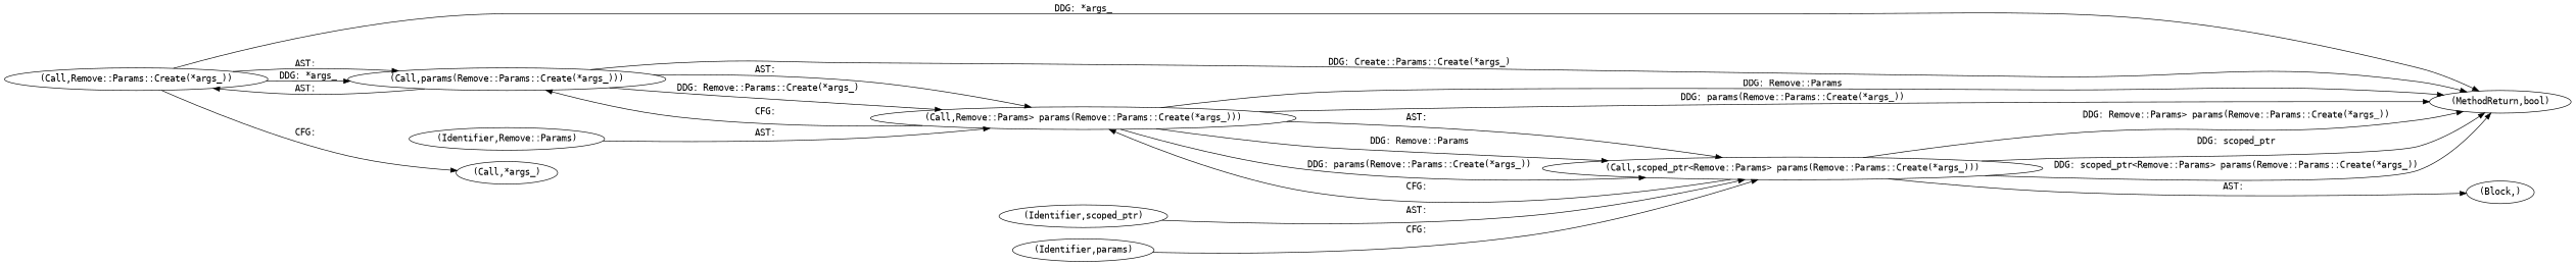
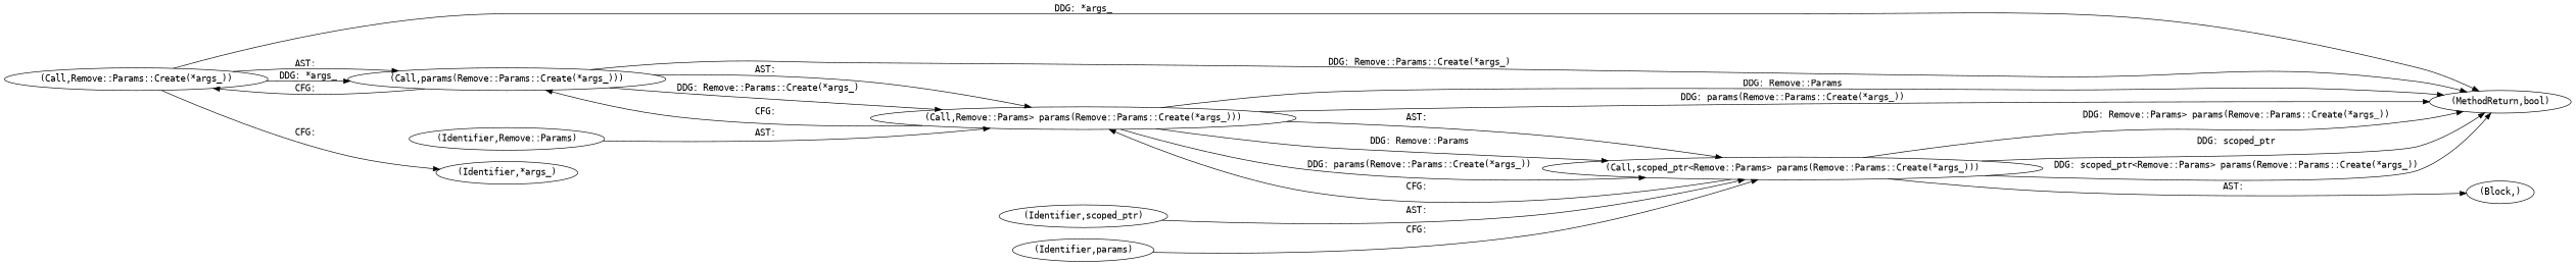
  digraph {
    fontname="DejaVu Sans Mono"
    rankdir=LR
    node [fontname="DejaVu Sans Mono"]
    edge [fontname="DejaVu Sans Mono"]
    n1 [label="(Call,Remove::Params::Create(*args_))"]
    n2 [label="(Call,params(Remove::Params::Create(*args_)))"]
-   n3 [label="(Call,*args_)"]
+   n3 [label="(Identifier,*args_)"]
    n4 [label="(MethodReturn,bool)"]
    n5 [label="(Call,Remove::Params> params(Remove::Params::Create(*args_)))"]
    n6 [label="(Call,scoped_ptr<Remove::Params> params(Remove::Params::Create(*args_)))"]
    n7 [label="(Block,)"]
    n8 [label="(Identifier,Remove::Params)"]
    n9 [label="(Identifier,scoped_ptr)"]
    n10 [label="(Identifier,params)"]
    n1 -> n2 [label="AST: "]
    n1 -> n2 [label="DDG: *args_"]
    n1 -> n3 [label="CFG: "]
    n1 -> n4 [label="DDG: *args_"]
-   n2 -> n1 [label="AST: "]
-   n2 -> n4 [label="DDG: Create::Params::Create(*args_)"]
+   n2 -> n1 [label="CFG: "]
+   n2 -> n4 [label="DDG: Remove::Params::Create(*args_)"]
    n2 -> n5 [label="AST: "]
    n2 -> n5 [label="DDG: Remove::Params::Create(*args_)"]
    n5 -> n2 [label="CFG: "]
    n5 -> n4 [label="DDG: Remove::Params"]
    n5 -> n4 [label="DDG: params(Remove::Params::Create(*args_))"]
    n5 -> n6 [label="AST: "]
    n5 -> n6 [label="DDG: Remove::Params"]
    n5 -> n6 [label="DDG: params(Remove::Params::Create(*args_))"]
    n6 -> n4 [label="DDG: Remove::Params> params(Remove::Params::Create(*args_))"]
    n6 -> n4 [label="DDG: scoped_ptr"]
    n6 -> n4 [label="DDG: scoped_ptr<Remove::Params> params(Remove::Params::Create(*args_))"]
    n6 -> n5 [label="CFG: "]
    n6 -> n7 [label="AST: "]
    n8 -> n5 [label="AST: "]
    n9 -> n6 [label="AST: "]
    n10 -> n6 [label="CFG: "]
  }
